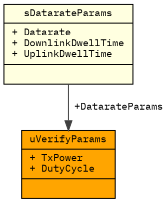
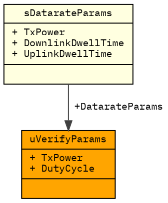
  digraph {
    fontname="IBM Plex Mono"
    node [color=black fontname="IBM Plex Mono" fontsize=10 shape=record style=filled]
    n1 [fillcolor=orange fontcolor=black height=0.2 label="{uVerifyParams\n|+ TxPower\l+ DutyCycle\l|}" width=0.4]
-   n2 [fillcolor=lightyellow height=0.2 label="{sDatarateParams\n|+ Datarate\l+ DownlinkDwellTime\l+ UplinkDwellTime\l|}" width=0.4]
+   n2 [fillcolor=lightyellow height=0.2 label="{sDatarateParams\n|+ TxPower\l+ DownlinkDwellTime\l+ UplinkDwellTime\l|}" width=0.4]
    n2 -> n1 [arrowhead=normal color=grey25 fontname="IBM Plex Mono" fontsize=10 label=" +DatarateParams" labelfontname=Helvetica labelfontsize=10 style=solid]
  }
